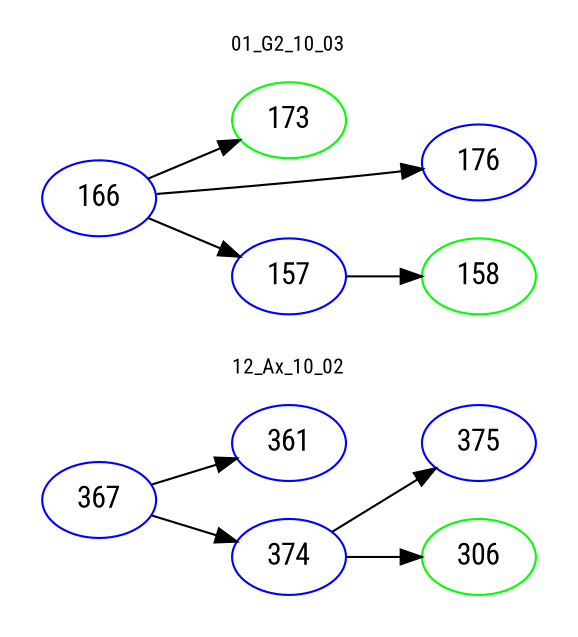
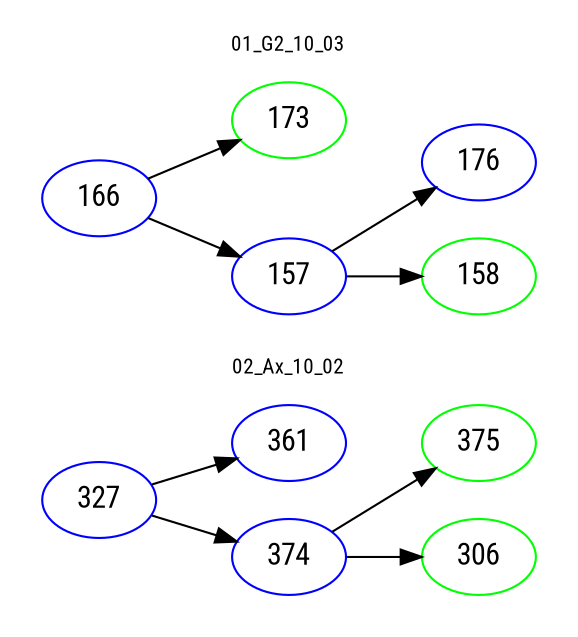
  digraph {
    fontname="Roboto Condensed"
    rankdir=LR
    node [color=blue fontname="Roboto Condensed"]
    edge [color=black fontname="Roboto Condensed"]
-   n1 [label=367]
+   n1 [label=327]
    n2 [color=green label=306]
    n3 [label=374]
    n4 [label=361]
-   n5 [label=375]
+   n5 [color=green label=375]
    n6 [label=166]
    n7 [label=157]
    n8 [label=176]
    n9 [color=green label=173]
    n10 [color=green label=158]
    subgraph cluster_1 {
      color=white
      fontsize=10
-     label="12_Ax_10_02"
+     label="02_Ax_10_02"
      n1
      n2
      n3
      n4
      n5
    }
    subgraph cluster_2 {
      color=white
      fontsize=10
      label="01_G2_10_03"
      n6
      n7
      n8
      n9
      n10
    }
    n1 -> n3
    n1 -> n4
    n3 -> n2
    n3 -> n5
    n6 -> n7
-   n6 -> n8
+   n7 -> n8
    n6 -> n9
    n7 -> n10
  }
